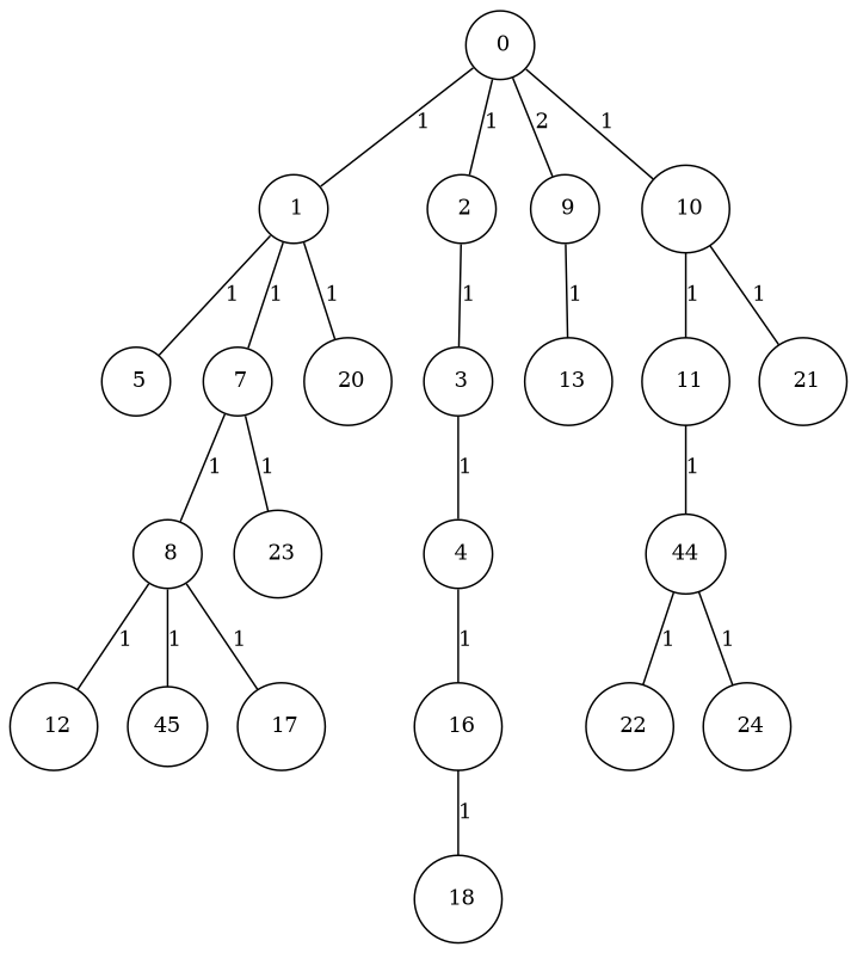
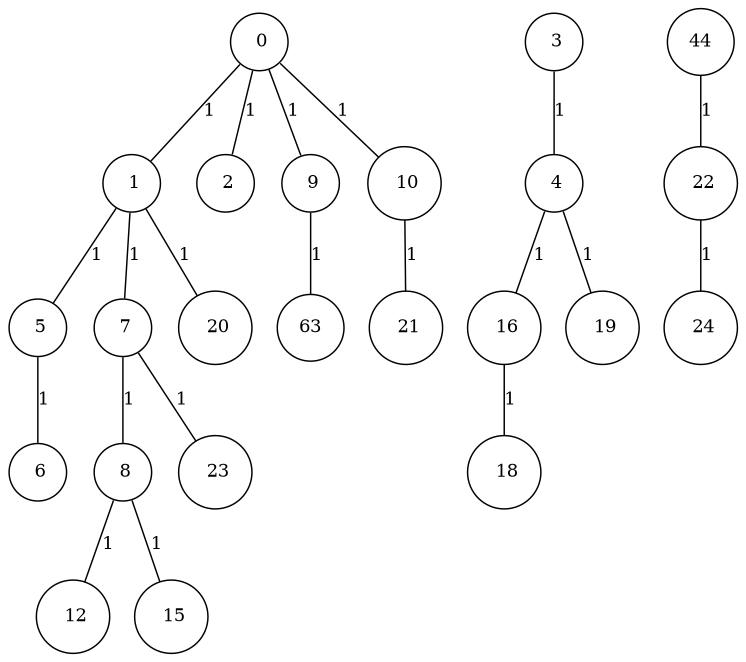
  graph {
    fixedsize="true;"
    node [color=black fontsize=12 hight=.12 shape=circle]
    edge [fontsize=12]
    n1 [label=" 0" width=.12]
    n2 [label=" 1" width=.12]
    n3 [label=" 2" width=.12]
    n4 [label=" 9" width=.12]
    n5 [label=" 10" width=.12]
    n6 [label=" 5" width=.12]
    n7 [label=" 7" width=.12]
    n8 [label=" 20" width=.12]
    n9 [label=" 3" width=.12]
-   n10 [label=" 13" width=.12]
-   n11 [label=" 11" width=.12]
+   n10 [label=63 width=.12]
    n12 [label=" 21" width=.12]
+   n13 [label=" 6" width=.12]
    n14 [label=" 8" width=.12]
    n15 [label=" 23" width=.12]
    n16 [label=" 4" width=.12]
    n17 [label=" 16" width=.12]
+   n18 [label=" 19" width=.12]
    n19 [label=" 18" width=.12]
    n20 [label=" 12" width=.12]
-   n21 [label=45 width=.12]
-   n22 [label=" 17" width=.12]
+   n21 [label=" 15" width=.12]
    n23 [label=44 width=.12]
    n24 [label=" 22" width=.12]
    n25 [label=" 24" width=.12]
    n1 -- n2 [label=1]
    n1 -- n3 [label=1]
-   n1 -- n4 [label=2]
+   n1 -- n4 [label=1]
    n1 -- n5 [label=1]
    n2 -- n6 [label=1]
    n2 -- n7 [label=1]
    n2 -- n8 [label=1]
-   n3 -- n9 [label=1]
    n4 -- n10 [label=1]
-   n5 -- n11 [label=1]
    n5 -- n12 [label=1]
+   n6 -- n13 [label=1]
    n7 -- n14 [label=1]
    n7 -- n15 [label=1]
    n9 -- n16 [label=1]
-   n11 -- n23 [label=1]
    n14 -- n20 [label=1]
    n14 -- n21 [label=1]
-   n14 -- n22 [label=1]
    n16 -- n17 [label=1]
+   n16 -- n18 [label=1]
    n17 -- n19 [label=1]
    n23 -- n24 [label=1]
-   n23 -- n25 [label=1]
+   n24 -- n25 [label=1]
  }
